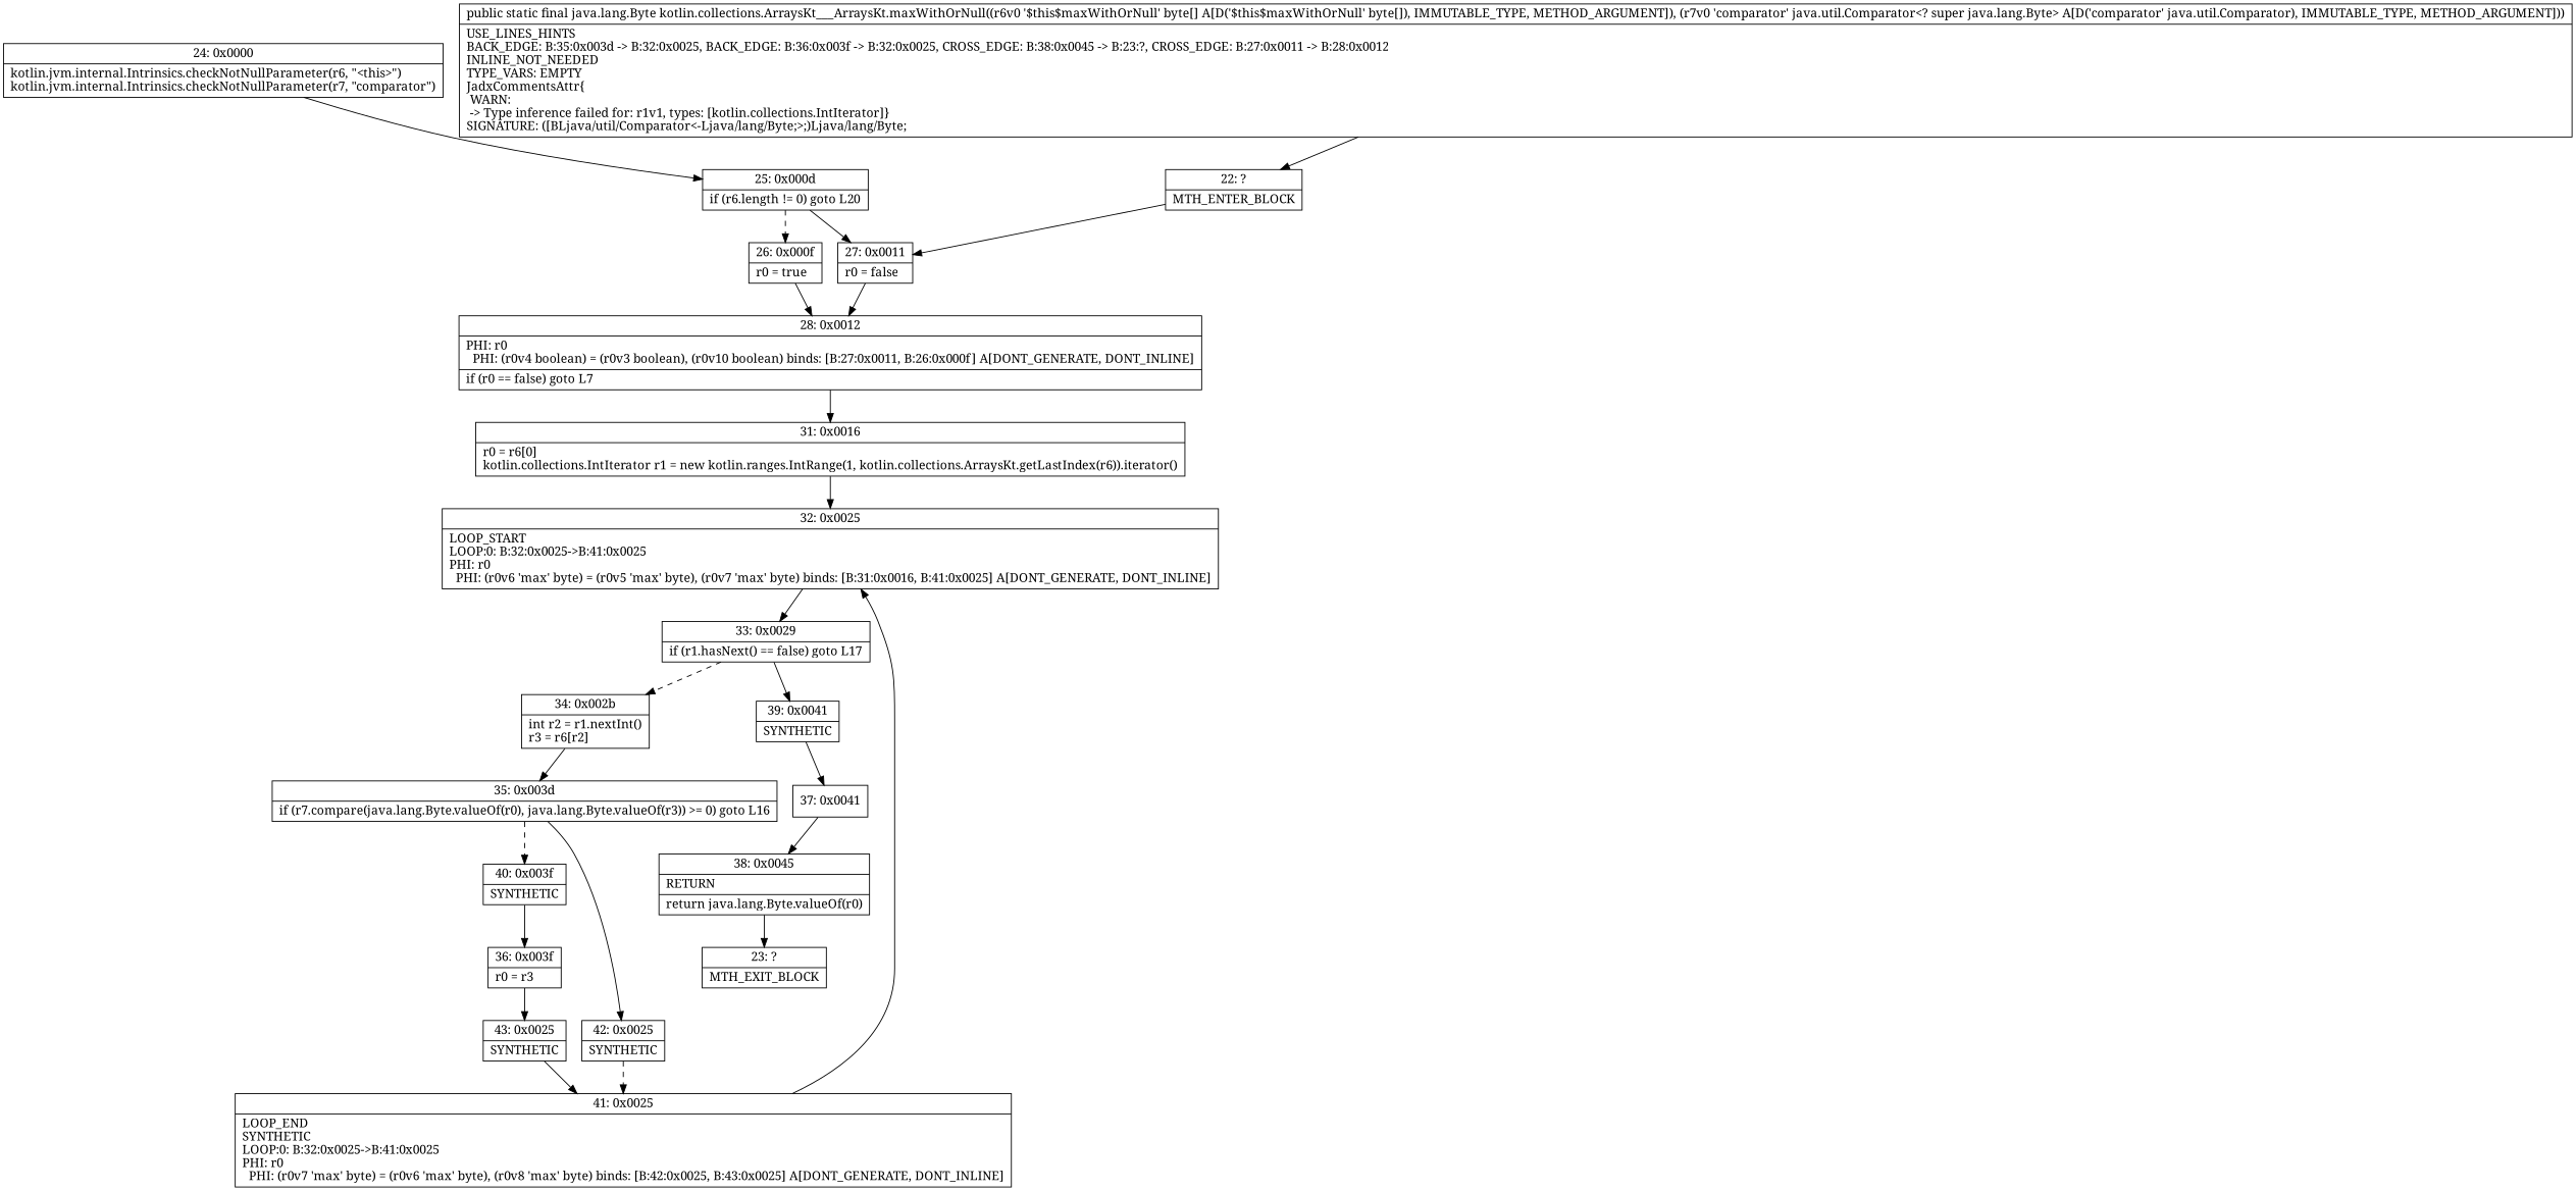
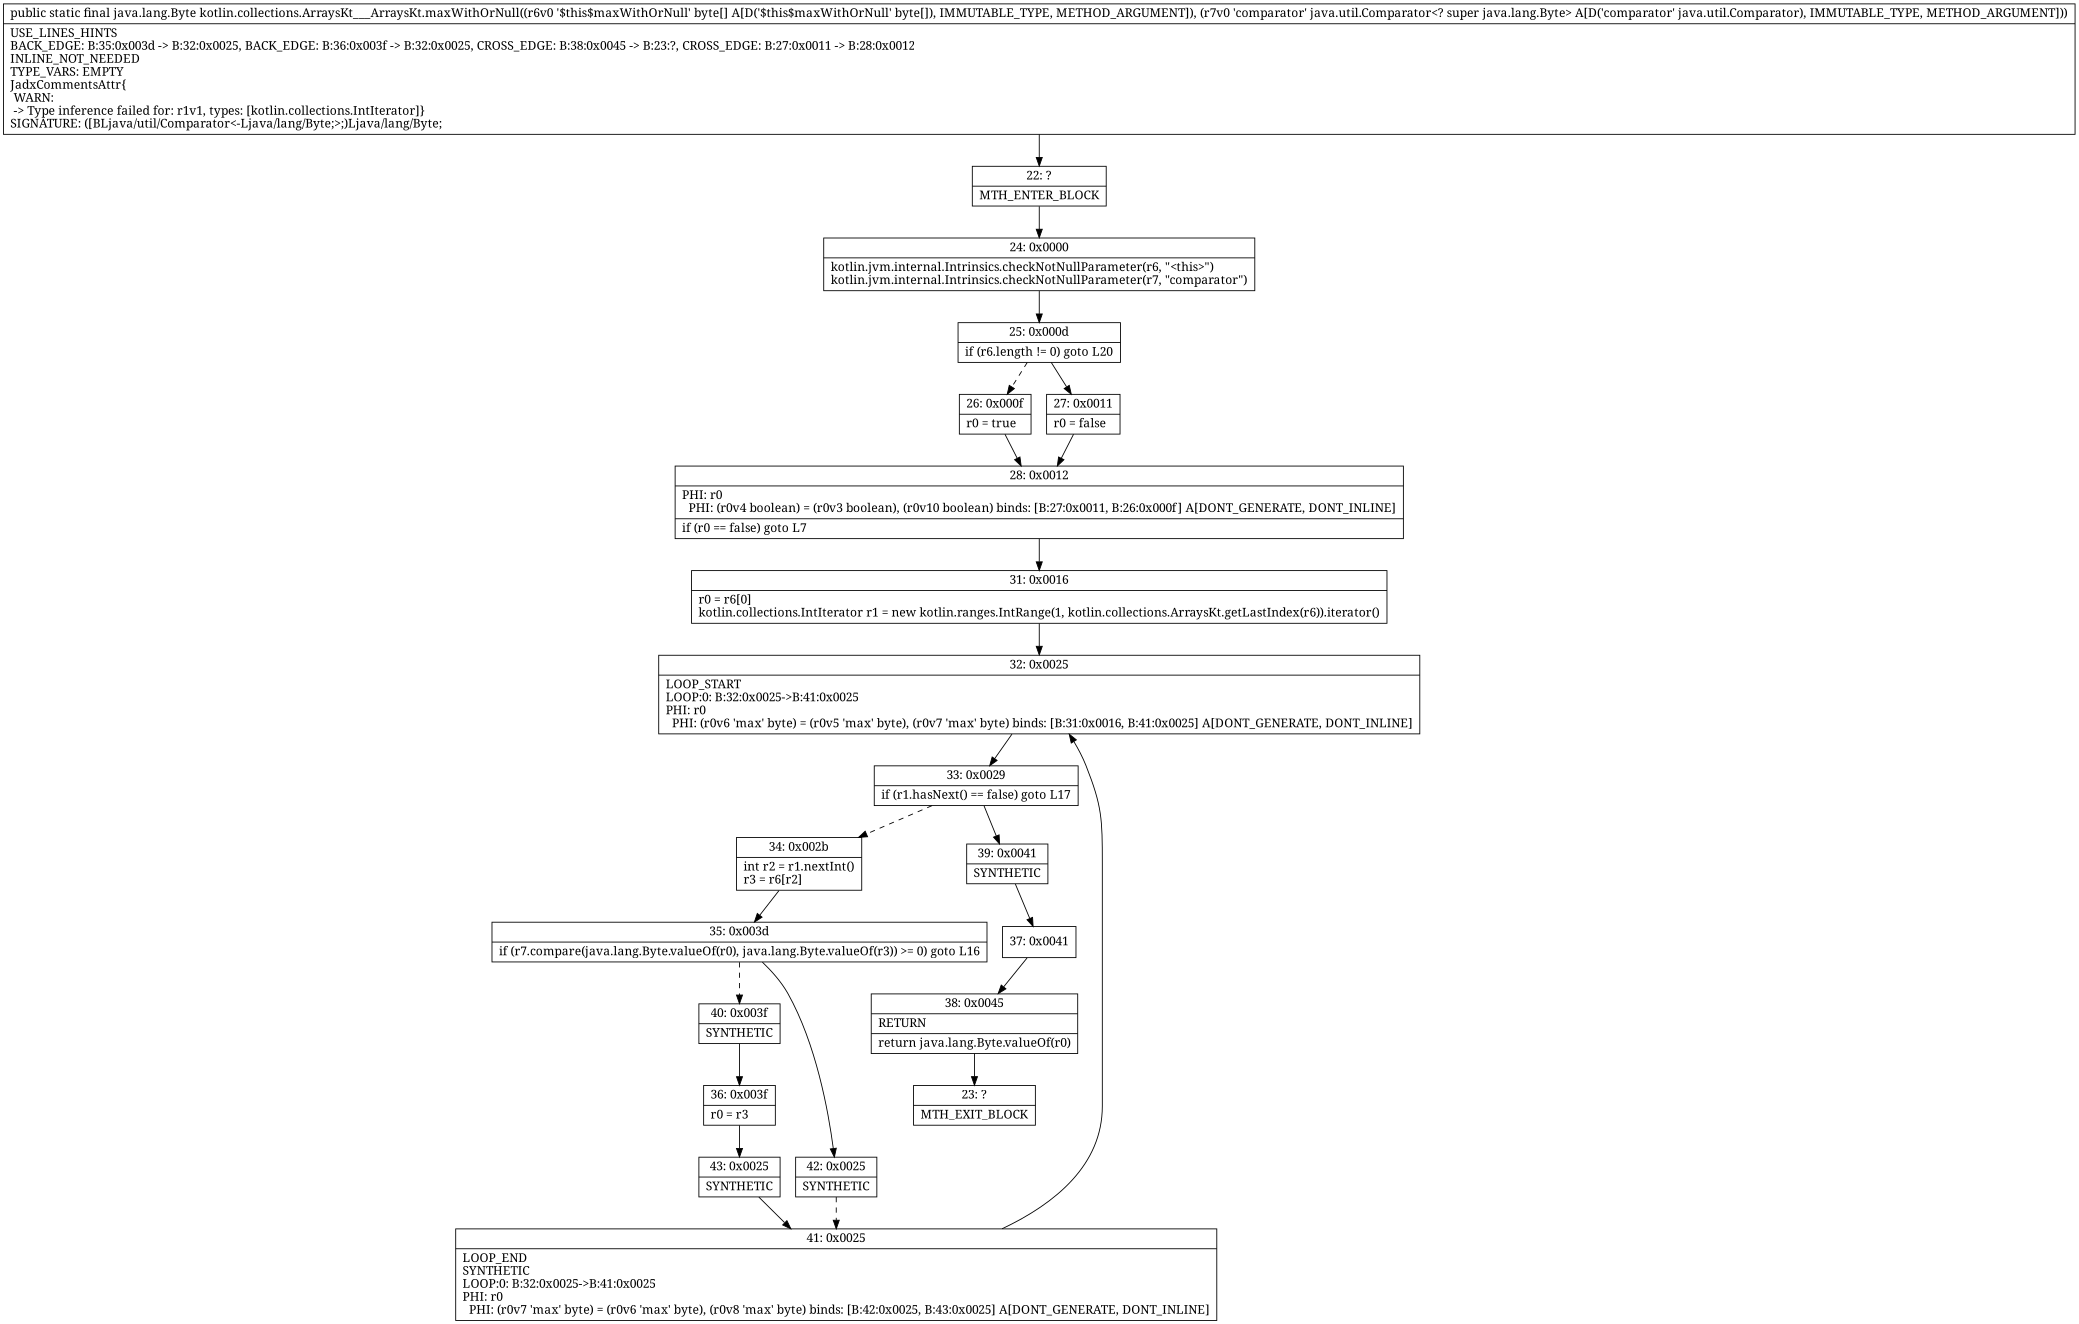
  digraph {
    fontname="Noto Serif"
    node [fontname="Noto Serif" shape=record]
    edge [fontname="Noto Serif"]
    n1 [label="{22\:\ ?|MTH_ENTER_BLOCK\l}"]
    n2 [label="{24\:\ 0x0000|kotlin.jvm.internal.Intrinsics.checkNotNullParameter(r6, \"\<this\>\")\lkotlin.jvm.internal.Intrinsics.checkNotNullParameter(r7, \"comparator\")\l}"]
    n3 [label="{25\:\ 0x000d|if (r6.length != 0) goto L20\l}"]
    n4 [label="{26\:\ 0x000f|r0 = true\l}"]
    n5 [label="{27\:\ 0x0011|r0 = false\l}"]
    n6 [label="{28\:\ 0x0012|PHI: r0 \l  PHI: (r0v4 boolean) = (r0v3 boolean), (r0v10 boolean) binds: [B:27:0x0011, B:26:0x000f] A[DONT_GENERATE, DONT_INLINE]\l|if (r0 == false) goto L7\l}"]
    n7 [label="{31\:\ 0x0016|r0 = r6[0]\lkotlin.collections.IntIterator r1 = new kotlin.ranges.IntRange(1, kotlin.collections.ArraysKt.getLastIndex(r6)).iterator()\l}"]
    n8 [label="{32\:\ 0x0025|LOOP_START\lLOOP:0: B:32:0x0025\-\>B:41:0x0025\lPHI: r0 \l  PHI: (r0v6 'max' byte) = (r0v5 'max' byte), (r0v7 'max' byte) binds: [B:31:0x0016, B:41:0x0025] A[DONT_GENERATE, DONT_INLINE]\l}"]
    n9 [label="{23\:\ ?|MTH_EXIT_BLOCK\l}"]
    n10 [label="{33\:\ 0x0029|if (r1.hasNext() == false) goto L17\l}"]
    n11 [label="{34\:\ 0x002b|int r2 = r1.nextInt()\lr3 = r6[r2]\l}"]
    n12 [label="{39\:\ 0x0041|SYNTHETIC\l}"]
    n13 [label="{35\:\ 0x003d|if (r7.compare(java.lang.Byte.valueOf(r0), java.lang.Byte.valueOf(r3)) \>= 0) goto L16\l}"]
    n14 [label="{37\:\ 0x0041}"]
    n15 [label="{40\:\ 0x003f|SYNTHETIC\l}"]
    n16 [label="{42\:\ 0x0025|SYNTHETIC\l}"]
    n17 [label="{36\:\ 0x003f|r0 = r3\l}"]
    n18 [label="{41\:\ 0x0025|LOOP_END\lSYNTHETIC\lLOOP:0: B:32:0x0025\-\>B:41:0x0025\lPHI: r0 \l  PHI: (r0v7 'max' byte) = (r0v6 'max' byte), (r0v8 'max' byte) binds: [B:42:0x0025, B:43:0x0025] A[DONT_GENERATE, DONT_INLINE]\l}"]
    n19 [label="{43\:\ 0x0025|SYNTHETIC\l}"]
    n20 [label="{38\:\ 0x0045|RETURN\l|return java.lang.Byte.valueOf(r0)\l}"]
    n21 [label="{public static final java.lang.Byte kotlin.collections.ArraysKt___ArraysKt.maxWithOrNull((r6v0 '$this$maxWithOrNull' byte[] A[D('$this$maxWithOrNull' byte[]), IMMUTABLE_TYPE, METHOD_ARGUMENT]), (r7v0 'comparator' java.util.Comparator\<? super java.lang.Byte\> A[D('comparator' java.util.Comparator), IMMUTABLE_TYPE, METHOD_ARGUMENT]))  | USE_LINES_HINTS\lBACK_EDGE: B:35:0x003d \-\> B:32:0x0025, BACK_EDGE: B:36:0x003f \-\> B:32:0x0025, CROSS_EDGE: B:38:0x0045 \-\> B:23:?, CROSS_EDGE: B:27:0x0011 \-\> B:28:0x0012\lINLINE_NOT_NEEDED\lTYPE_VARS: EMPTY\lJadxCommentsAttr\{\l WARN: \l \-\> Type inference failed for: r1v1, types: [kotlin.collections.IntIterator]\}\lSIGNATURE: ([BLjava\/util\/Comparator\<\-Ljava\/lang\/Byte;\>;)Ljava\/lang\/Byte;\l}"]
-   n1 -> n5
+   n1 -> n2
    n2 -> n3
    n3 -> n4 [style=dashed]
    n3 -> n5
    n4 -> n6
    n5 -> n6
    n6 -> n7
    n7 -> n8
    n8 -> n10
    n10 -> n11 [style=dashed]
    n10 -> n12
    n11 -> n13
    n12 -> n14
    n13 -> n15 [style=dashed]
    n13 -> n16
    n14 -> n20
    n15 -> n17
    n16 -> n18 [style=dashed]
    n17 -> n19
    n18 -> n8
    n19 -> n18
    n20 -> n9
    n21 -> n1
  }
